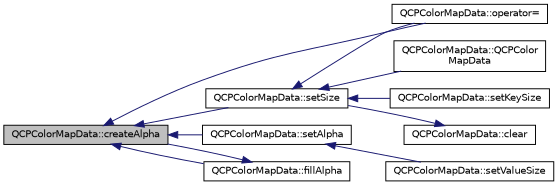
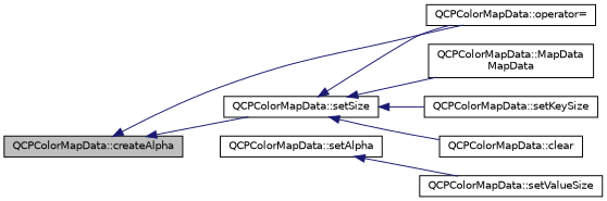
  digraph {
    rankdir=LR
    node [color=black fillcolor=white fontname=Helvetica fontsize=10 shape=record style=filled]
    edge [color=midnightblue dir=back fontname=Helvetica fontsize=10 labelfontname=Helvetica labelfontsize=10 style=solid]
    n1 [fillcolor=grey75 fontcolor=black height=0.2 label="QCPColorMapData::createAlpha" width=0.4]
    n2 [height=0.2 label="QCPColorMapData::operator=" width=0.4]
    n3 [height=0.2 label="QCPColorMapData::setSize" width=0.4]
    n4 [height=0.2 label="QCPColorMapData::setAlpha" width=0.4]
-   n5 [height=0.2 label="QCPColorMapData::fillAlpha" width=0.4]
-   n6 [height=0.2 label="QCPColorMapData::QCPColor\lMapData" width=0.4]
+   n6 [height=0.2 label="QCPColorMapData::MapData\lMapData" width=0.4]
    n7 [height=0.2 label="QCPColorMapData::setKeySize" width=0.4]
    n8 [height=0.2 label="QCPColorMapData::clear" width=0.4]
    n9 [height=0.2 label="QCPColorMapData::setValueSize" width=0.4]
    n1 -> n2
    n1 -> n3
-   n1 -> n4
-   n1 -> n5
    n3 -> n2
    n3 -> n6
    n3 -> n7
-   n8 -> n3
+   n3 -> n8
    n4 -> n9
-   n5 -> n1
  }
